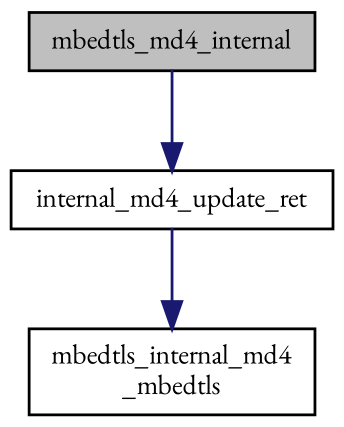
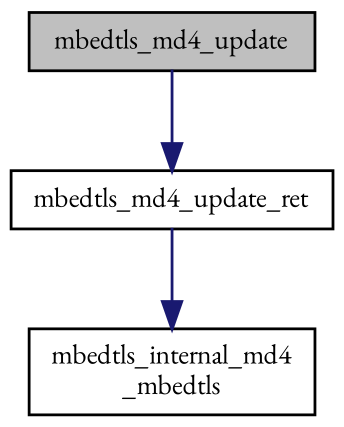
  digraph {
    fontname="EB Garamond"
    rankdir=TB
    node [color=black fillcolor=white fontname="EB Garamond" fontsize=10 shape=record style=filled]
    edge [color=midnightblue fontname="EB Garamond" fontsize=10 labelfontname=Helvetica labelfontsize=10 style=solid]
-   n1 [fillcolor=grey75 fontcolor=black height=0.2 label=mbedtls_md4_internal width=0.4]
-   n2 [height=0.2 label=internal_md4_update_ret width=0.4]
+   n1 [fillcolor=grey75 fontcolor=black height=0.2 label=mbedtls_md4_update width=0.4]
+   n2 [height=0.2 label=mbedtls_md4_update_ret width=0.4]
    n3 [height=0.2 label="mbedtls_internal_md4\l_mbedtls" width=0.4]
    n1 -> n2
    n2 -> n3
  }
